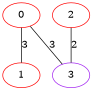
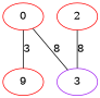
  graph {
    node [color=red weight=1]
    0
-   1
+   1 [label=9]
    3 [color=purple weight=4]
    2
    0 -- 1 [label=3]
-   0 -- 3 [label=3]
-   2 -- 3 [label=2]
+   0 -- 3 [label=8]
+   2 -- 3 [label=8]
  }
